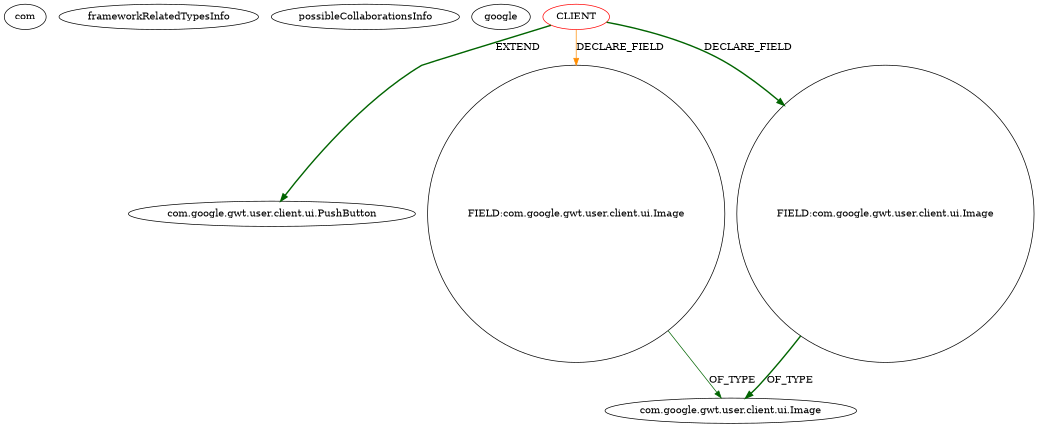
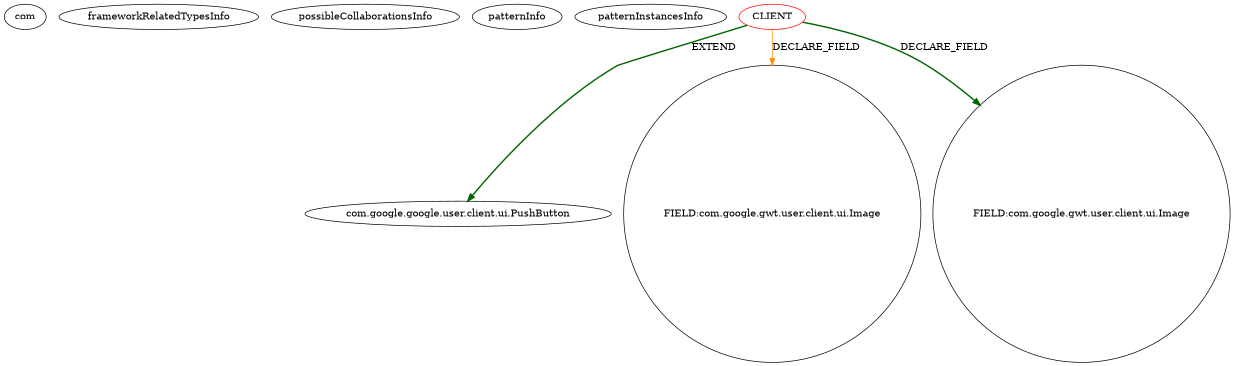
  digraph {
    edge [color=darkgreen style=bold]
    n1 [category=pattern graphId=974 isAnonymous=false label=com possibleRelation=false]
    frameworkRelatedTypesInfo [0="com.google.gwt.user.client.ui.PushButton"]
    possibleCollaborationsInfo
-   patternInstancesInfo [0="aramk-mechanix~/aramk-mechanix/mechanix-master/src/au/edu/unimelb/csse/smd/mechanix/client/view/SwitchImageButton.java~SwitchImageButton~727" 1="aramk-mechanix~/aramk-mechanix/mechanix-master/src/au/edu/unimelb/csse/smd/mechanix/client/view/ImageButton.java~ImageButton~726" label=google]
-   n6 [isFrameworkType=false label="com.google.gwt.user.client.ui.PushButton" vertexType=FRAMEWORK_CLASS_TYPE]
+   patternInfo [frequency=2.0 patternRootClient=0]
+   patternInstancesInfo [0="aramk-mechanix~/aramk-mechanix/mechanix-master/src/au/edu/unimelb/csse/smd/mechanix/client/view/SwitchImageButton.java~SwitchImageButton~727" 1="aramk-mechanix~/aramk-mechanix/mechanix-master/src/au/edu/unimelb/csse/smd/mechanix/client/view/ImageButton.java~ImageButton~726"]
+   n6 [isFrameworkType=false label="com.google.google.user.client.ui.PushButton" vertexType=FRAMEWORK_CLASS_TYPE]
    n7 [color=red isFrameworkType=false label=CLIENT vertexType=ROOT_CLIENT_CLASS_DECLARATION]
    n8 [isFrameworkType=false label="FIELD:com.google.gwt.user.client.ui.Image" shape=circle vertexType=FIELD_DECLARATION]
    n9 [isFrameworkType=false label="FIELD:com.google.gwt.user.client.ui.Image" shape=circle vertexType=FIELD_DECLARATION]
-   n10 [isFrameworkType=false label="com.google.gwt.user.client.ui.Image" vertexType=FRAMEWORK_CLASS_TYPE]
    n7 -> n6 [label=EXTEND]
    n7 -> n8 [color=darkorange label=DECLARE_FIELD style=solid]
    n7 -> n9 [label=DECLARE_FIELD]
-   n8 -> n10 [label=OF_TYPE style=solid]
-   n9 -> n10 [label=OF_TYPE]
  }
